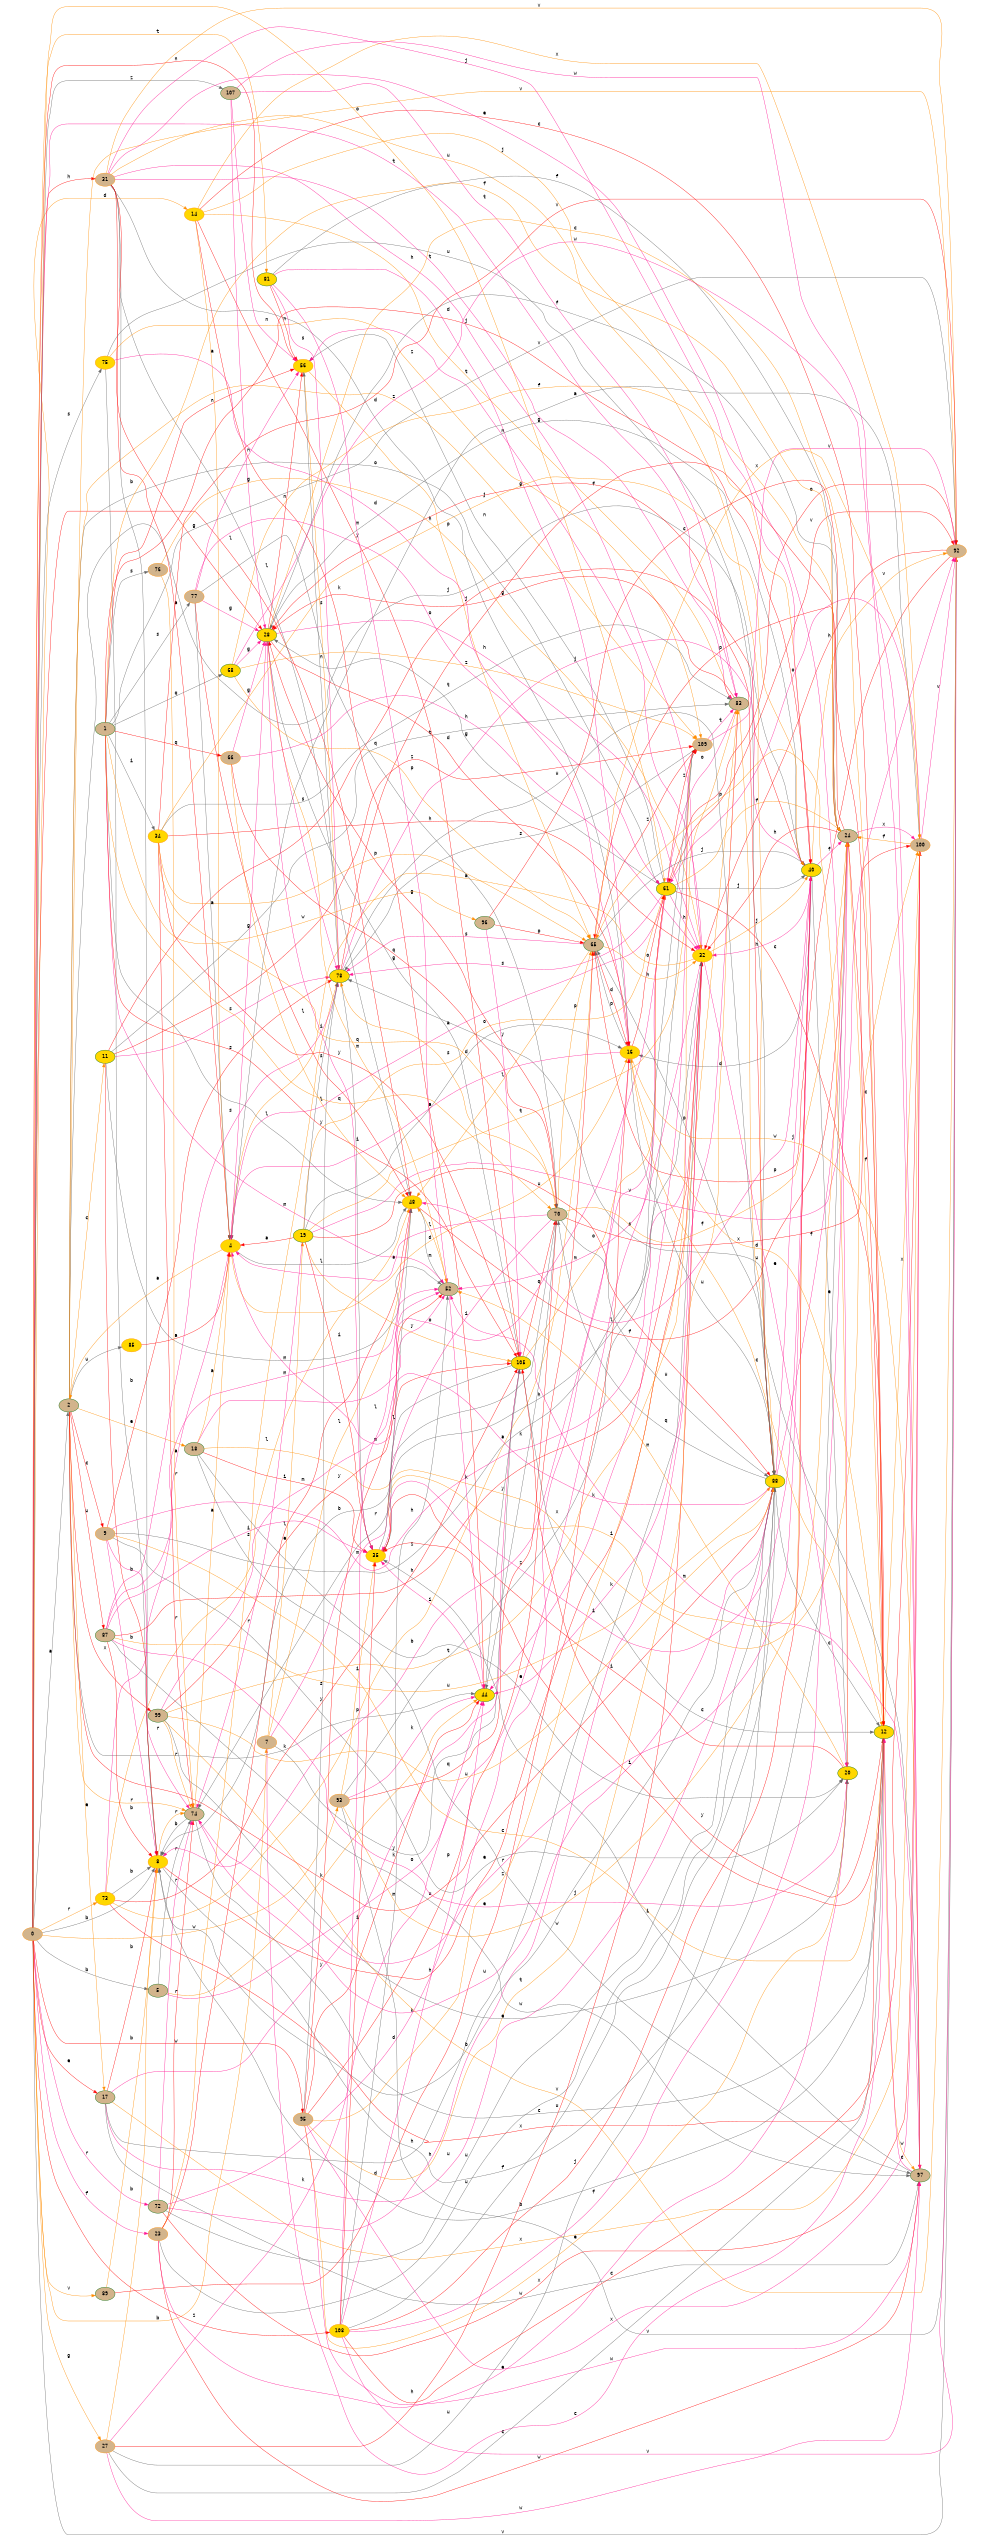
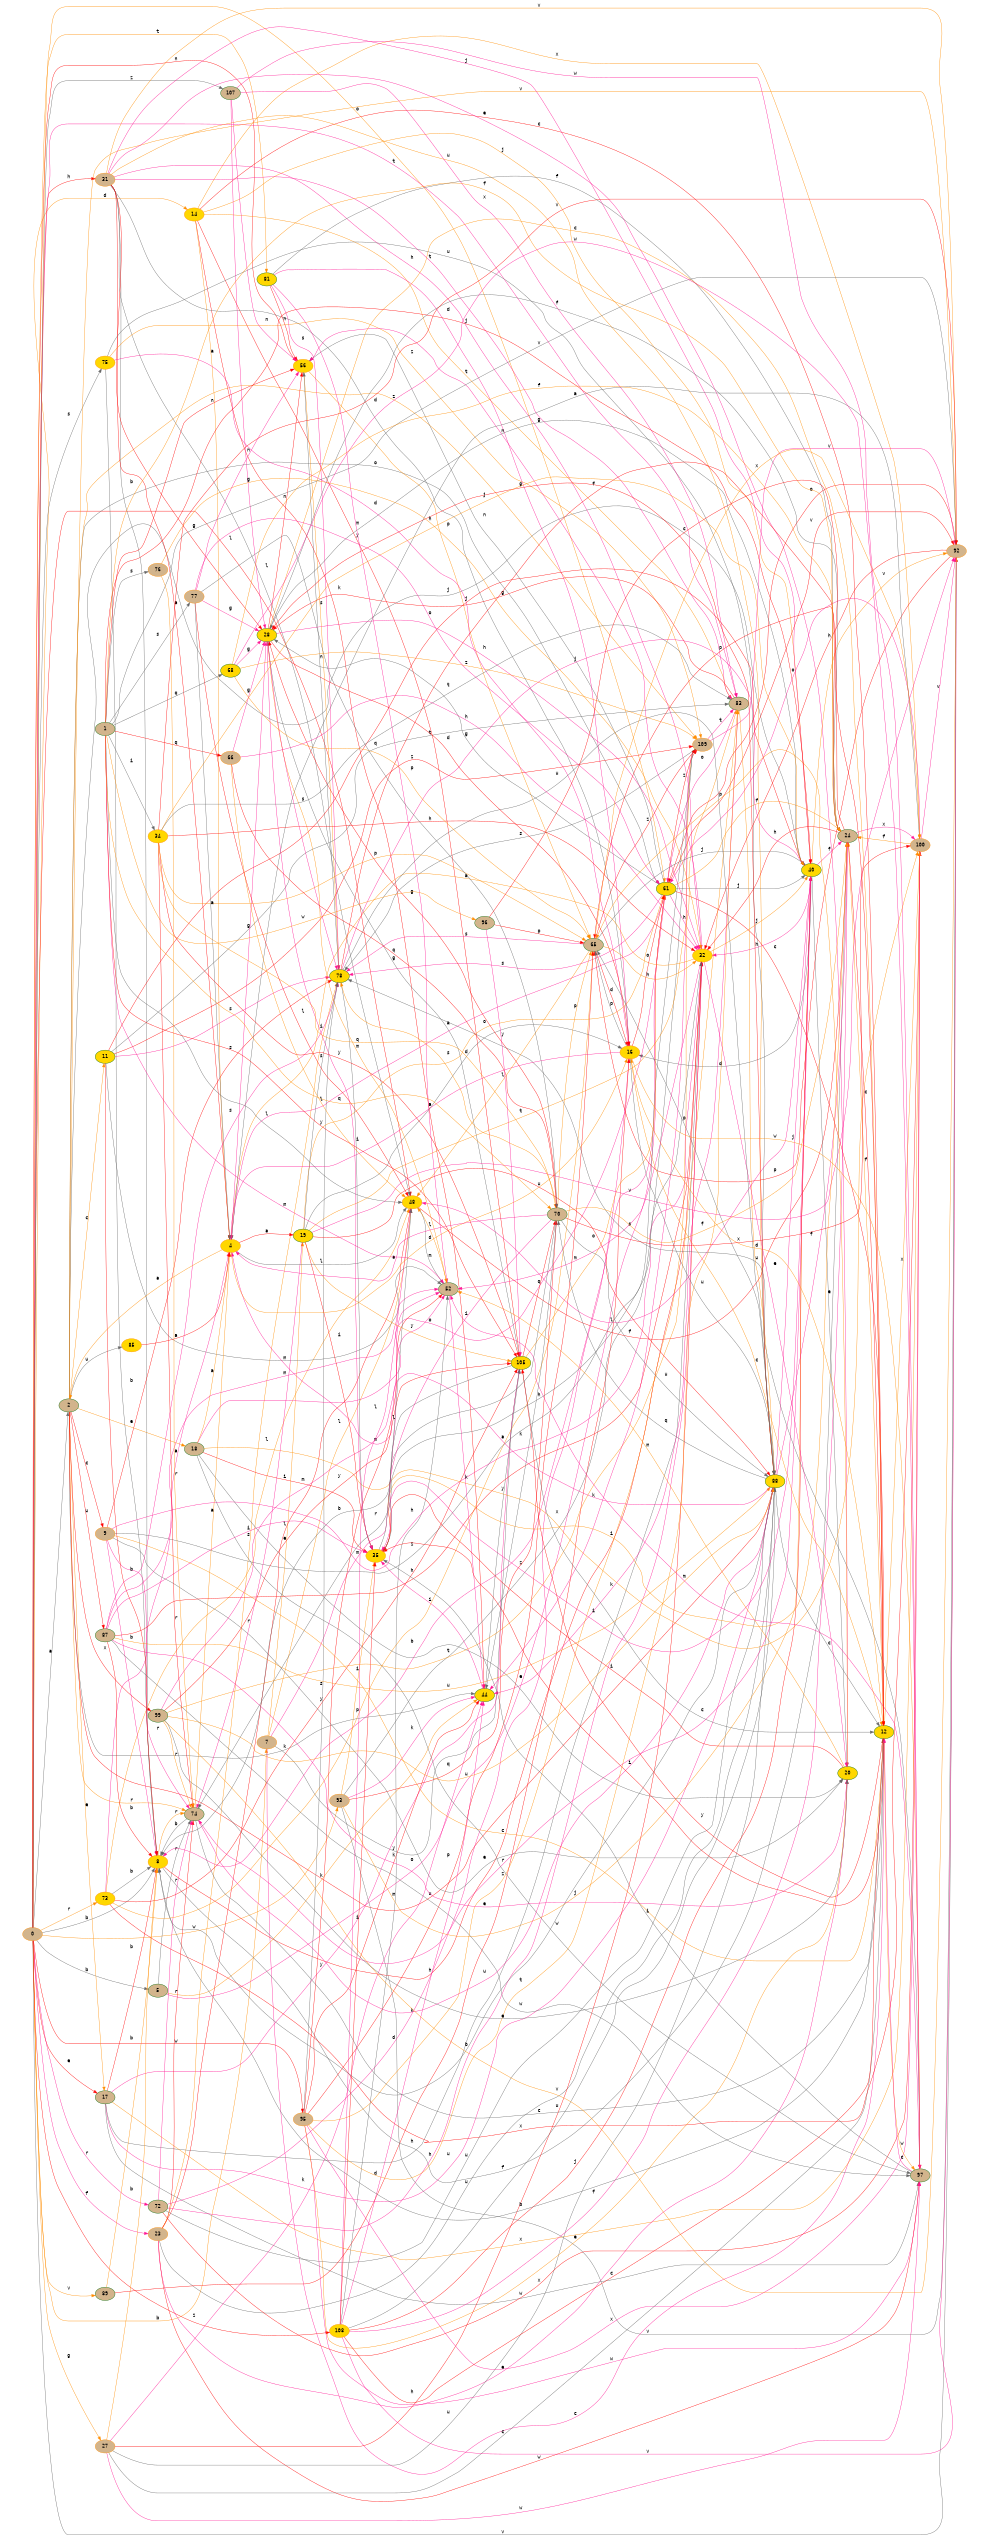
  strict digraph {
    fontname="DejaVu Sans Mono"
    rankdir=LR
    node [color=darkgreen fillcolor=tan fontname="DejaVu Sans Mono" style=filled]
    edge [color=deeppink fontname="DejaVu Sans Mono"]
    0 [color=darkorange]
    2
    5
    7 [color=darkorange]
    8 [color=darkorange fillcolor=gold]
    14 [color=darkorange fillcolor=gold]
    17
    23 [color=darkorange]
    27 [color=darkorange]
    31 [color=darkorange]
    48 [color=darkorange fillcolor=gold]
    56 [color=darkorange fillcolor=gold]
    61 [fillcolor=gold]
    72
    73 [color=darkorange fillcolor=gold]
    75 [color=darkorange fillcolor=gold]
    81 [fillcolor=gold]
    83
    89
    92 [color=darkorange]
    93 [color=darkorange]
    95 [color=darkorange]
    107
    108 [color=darkorange fillcolor=gold]
    40 [fillcolor=gold]
    9 [color=darkorange]
    11 [fillcolor=gold]
    18
    44 [fillcolor=gold]
    74
    85 [color=darkorange fillcolor=gold]
    87
    88 [fillcolor=gold]
    99
    109 [color=darkorange]
    52
    105 [fillcolor=gold]
    12 [fillcolor=gold]
    19 [fillcolor=gold]
    24
    32 [color=darkorange fillcolor=gold]
    4 [color=darkorange fillcolor=gold]
    100 [color=darkorange]
    97
    20 [fillcolor=gold]
    78 [fillcolor=gold]
    16 [color=darkorange fillcolor=gold]
    28 [fillcolor=gold]
    65
    70
    35 [color=darkorange fillcolor=gold]
    1
    34 [color=darkorange fillcolor=gold]
    66 [color=darkorange]
    68 [fillcolor=gold]
    76 [color=darkorange]
    77 [color=darkorange]
    96
    0 -> 2 [color=gray40 label=a]
    0 -> 5 [color=gray40 label=b]
    0 -> 7 [color=darkorange label=b]
    0 -> 8 [color=gray40 label=b]
    0 -> 14 [color=darkorange label=d]
    0 -> 17 [color=red label=e]
    0 -> 23 [label=f]
    0 -> 27 [color=darkorange label=g]
    0 -> 31 [color=red label=h]
    0 -> 48 [color=red label=l]
    0 -> 56 [color=red label=n]
    0 -> 61 [color=darkorange label=o]
    0 -> 72 [label=r]
    0 -> 73 [color=darkorange label=r]
    0 -> 75 [color=gray40 label=s]
    0 -> 81 [color=darkorange label=t]
    0 -> 83 [label=t]
    0 -> 89 [color=darkorange label=v]
    0 -> 92 [color=gray40 label=v]
    0 -> 93 [color=darkorange label=w]
    0 -> 95 [color=red label=w]
    0 -> 107 [color=gray40 label=z]
    0 -> 108 [color=red label=z]
    2 -> 17 [color=darkorange label=e]
    2 -> 61 [color=gray40 label=o]
    2 -> 92 [color=darkorange label=v]
    2 -> 40 [color=gray40 label=j]
    2 -> 9 [color=red label=c]
    2 -> 11 [color=darkorange label=c]
    2 -> 18 [color=darkorange label=e]
    2 -> 44 [color=gray40 label=k]
    2 -> 74 [color=darkorange label=r]
    2 -> 85 [color=gray40 label=u]
    2 -> 87 [color=red label=u]
    2 -> 88 [color=red label=u]
    2 -> 99 [color=red label=x]
    2 -> 109 [color=darkorange label=z]
    5 -> 61 [label=o]
    5 -> 44 [color=darkorange label=k]
    5 -> 74 [color=gray40 label=r]
    7 -> 48 [color=darkorange label=l]
    7 -> 52 [label=m]
    7 -> 105 [color=gray40 label=y]
    7 -> 12 [label=c]
    7 -> 19 [color=darkorange label=e]
    8 -> 74 [color=darkorange label=r]
    8 -> 24 [color=gray40 label=f]
    8 -> 32 [color=red label=h]
    14 -> 83 [color=darkorange label=t]
    14 -> 40 [color=darkorange label=j]
    14 -> 44 [color=red label=k]
    14 -> 105 [color=red label=y]
    14 -> 12 [color=red label=c]
    14 -> 4 [color=darkorange label=a]
    14 -> 100 [color=darkorange label=x]
    17 -> 8 [color=red label=b]
    17 -> 88 [label=u]
    17 -> 105 [label=y]
    17 -> 32 [color=gray40 label=h]
    17 -> 100 [color=darkorange label=x]
    17 -> 97 [color=gray40 label=w]
    23 -> 48 [color=red label=l]
    23 -> 74 [color=red label=r]
    23 -> 88 [color=gray40 label=u]
    23 -> 97 [color=red label=w]
    23 -> 20 [label=e]
    23 -> 78 [color=darkorange label=s]
    27 -> 8 [color=darkorange label=b]
    27 -> 44 [label=k]
    27 -> 88 [color=gray40 label=u]
    27 -> 12 [color=gray40 label=c]
    27 -> 32 [color=red label=h]
    27 -> 97 [label=w]
    31 -> 8 [color=gray40 label=b]
    31 -> 48 [color=gray40 label=l]
    31 -> 83 [label=t]
    31 -> 92 [color=darkorange label=v]
    31 -> 40 [label=j]
    31 -> 88 [color=darkorange label=u]
    31 -> 32 [label=h]
    31 -> 4 [color=red label=a]
    31 -> 20 [label=e]
    31 -> 16 [color=gray40 label=d]
    31 -> 28 [color=red label=g]
    48 -> 52 [color=gray40 label=m]
    48 -> 24 [color=red label=f]
    56 -> 78 [color=darkorange label=s]
    56 -> 65 [color=darkorange label=p]
    61 -> 8 [label=b]
    61 -> 56 [color=gray40 label=n]
    61 -> 92 [color=red label=v]
    61 -> 40 [color=gray40 label=j]
    61 -> 109 [color=red label=z]
    61 -> 12 [color=red label=c]
    61 -> 24 [color=darkorange label=f]
    61 -> 32 [label=h]
    61 -> 4 [label=a]
    61 -> 78 [label=s]
    61 -> 28 [color=gray40 label=g]
    72 -> 74 [label=r]
    72 -> 88 [color=gray40 label=u]
    72 -> 32 [label=h]
    72 -> 100 [color=red label=x]
    72 -> 16 [label=d]
    73 -> 8 [color=gray40 label=b]
    73 -> 48 [color=darkorange label=l]
    73 -> 105 [color=red label=y]
    73 -> 4 [label=a]
    73 -> 100 [color=red label=x]
    73 -> 65 [color=darkorange label=p]
    75 -> 8 [color=gray40 label=b]
    75 -> 88 [color=gray40 label=u]
    75 -> 109 [color=darkorange label=z]
    75 -> 16 [label=d]
    81 -> 56 [color=red label=n]
    81 -> 52 [label=m]
    81 -> 24 [color=gray40 label=f]
    81 -> 78 [label=s]
    81 -> 16 [label=d]
    83 -> 61 [label=o]
    83 -> 44 [label=k]
    83 -> 88 [color=darkorange label=u]
    83 -> 28 [color=red label=g]
    89 -> 8 [color=darkorange label=b]
    89 -> 16 [color=red label=d]
    92 -> 61 [color=red label=o]
    92 -> 32 [color=red label=h]
    92 -> 65 [color=red label=p]
    93 -> 92 [color=gray40 label=v]
    93 -> 40 [color=darkorange label=j]
    93 -> 44 [label=k]
    93 -> 109 [color=gray40 label=z]
    93 -> 70 [color=red label=q]
    93 -> 35 [color=darkorange label=i]
    95 -> 83 [color=darkorange label=t]
    95 -> 44 [color=red label=k]
    95 -> 109 [color=darkorange label=z]
    95 -> 52 [color=red label=m]
    95 -> 100 [label=x]
    95 -> 97 [label=w]
    95 -> 20 [color=darkorange label=e]
    95 -> 78 [color=gray40 label=s]
    95 -> 65 [color=red label=p]
    107 -> 56 [label=n]
-   107 -> 83 [label=t]
+   107 -> 83 [label=x]
    107 -> 97 [label=w]
    107 -> 28 [label=g]
    108 -> 48 [label=l]
    108 -> 92 [label=v]
    108 -> 40 [color=red label=j]
    108 -> 44 [label=k]
    108 -> 88 [color=gray40 label=u]
    108 -> 52 [color=gray40 label=m]
    108 -> 12 [color=red label=c]
    108 -> 24 [label=f]
    108 -> 35 [color=red label=i]
    40 -> 48 [label=l]
    40 -> 92 [color=darkorange label=v]
    40 -> 74 [label=r]
    40 -> 24 [label=f]
    40 -> 32 [label=h]
    40 -> 20 [color=gray40 label=e]
    40 -> 16 [color=gray40 label=d]
    40 -> 28 [color=gray40 label=g]
    40 -> 35 [label=i]
    9 -> 8 [label=b]
    9 -> 74 [label=r]
    9 -> 109 [color=gray40 label=z]
    9 -> 12 [color=darkorange label=c]
    9 -> 32 [label=h]
    9 -> 20 [color=gray40 label=e]
    9 -> 78 [color=red label=s]
    11 -> 8 [color=red label=b]
    11 -> 83 [color=gray40 label=t]
    11 -> 40 [color=red label=j]
    11 -> 109 [color=red label=z]
    11 -> 52 [color=gray40 label=m]
    11 -> 78 [label=s]
    18 -> 61 [label=o]
    18 -> 4 [color=darkorange label=a]
    18 -> 100 [color=darkorange label=x]
    18 -> 97 [color=gray40 label=w]
    18 -> 20 [color=gray40 label=e]
    18 -> 35 [color=red label=i]
    44 -> 105 [color=gray40 label=y]
    44 -> 35 [label=i]
    74 -> 8 [color=gray40 label=b]
    74 -> 88 [label=u]
    74 -> 12 [color=gray40 label=c]
    74 -> 4 [color=darkorange label=a]
    85 -> 4 [color=red label=a]
    87 -> 8 [color=red label=b]
    87 -> 88 [color=darkorange label=u]
    87 -> 52 [label=m]
    87 -> 32 [color=red label=h]
    87 -> 97 [color=gray40 label=w]
    87 -> 20 [label=e]
    87 -> 78 [label=s]
    87 -> 35 [label=i]
    88 -> 8 [color=gray40 label=b]
    88 -> 40 [label=j]
    88 -> 12 [color=gray40 label=c]
    88 -> 24 [label=f]
    88 -> 4 [label=a]
    88 -> 28 [color=red label=g]
    88 -> 65 [color=gray40 label=p]
    88 -> 70 [color=gray40 label=q]
    99 -> 83 [color=darkorange label=t]
    99 -> 92 [color=darkorange label=v]
    99 -> 74 [color=darkorange label=r]
    99 -> 88 [color=darkorange label=u]
    99 -> 52 [label=m]
    99 -> 105 [color=red label=y]
    99 -> 20 [color=gray40 label=e]
    109 -> 83 [label=t]
    109 -> 92 [label=v]
    109 -> 44 [label=k]
    109 -> 78 [color=gray40 label=s]
    52 -> 48 [color=darkorange label=l]
    52 -> 44 [label=k]
    105 -> 8 [color=gray40 label=b]
    105 -> 61 [color=darkorange label=o]
    105 -> 12 [color=gray40 label=c]
    105 -> 28 [color=gray40 label=g]
    105 -> 70 [color=red label=q]
    12 -> 8 [color=gray40 label=b]
    12 -> 105 [color=red label=y]
    12 -> 24 [color=darkorange label=f]
    12 -> 100 [color=darkorange label=x]
    12 -> 97 [color=darkorange label=w]
    12 -> 16 [color=darkorange label=d]
    12 -> 35 [color=red label=i]
    19 -> 61 [color=darkorange label=o]
    19 -> 83 [color=darkorange label=t]
    19 -> 92 [label=v]
    19 -> 74 [label=r]
    19 -> 88 [color=red label=u]
    19 -> 105 [color=darkorange label=y]
-   19 -> 4 [color=red label=a]
+   4 -> 19 [color=red label=a]
    19 -> 78 [color=gray40 label=s]
    19 -> 16 [color=gray40 label=d]
    19 -> 35 [color=red label=i]
    24 -> 12 [color=red label=c]
    24 -> 32 [color=red label=h]
    24 -> 100 [label=x]
    24 -> 65 [color=red label=p]
    24 -> 35 [color=darkorange label=i]
    32 -> 56 [label=n]
    32 -> 40 [color=darkorange label=j]
    32 -> 52 [label=m]
    32 -> 4 [color=darkorange label=a]
    32 -> 20 [label=e]
    4 -> 2 [color=darkorange label=a]
    4 -> 48 [color=gray40 label=l]
    4 -> 16 [color=darkorange label=d]
    4 -> 28 [label=g]
    100 -> 61 [label=o]
    100 -> 92 [label=v]
    100 -> 24 [color=darkorange label=f]
    100 -> 4 [color=gray40 label=a]
    97 -> 52 [label=m]
    97 -> 12 [label=c]
    97 -> 78 [color=gray40 label=s]
    97 -> 35 [color=gray40 label=i]
    20 -> 52 [color=darkorange label=m]
    20 -> 65 [color=darkorange label=p]
    20 -> 35 [color=red label=i]
    78 -> 56 [color=gray40 label=n]
    78 -> 40 [label=j]
    78 -> 88 [color=gray40 label=u]
    78 -> 24 [color=red label=f]
    78 -> 35 [color=gray40 label=i]
    16 -> 61 [color=red label=o]
    16 -> 88 [color=gray40 label=u]
    16 -> 12 [color=darkorange label=c]
    16 -> 4 [label=a]
    16 -> 97 [color=darkorange label=w]
    16 -> 65 [color=gray40 label=p]
    28 -> 56 [color=red label=n]
    28 -> 52 [color=darkorange label=m]
    28 -> 12 [color=darkorange label=c]
    28 -> 24 [color=gray40 label=f]
    28 -> 32 [label=h]
    28 -> 78 [label=s]
    28 -> 16 [color=red label=d]
    28 -> 35 [label=i]
    65 -> 48 [color=darkorange label=l]
    65 -> 40 [color=gray40 label=j]
    65 -> 109 [color=red label=z]
    65 -> 32 [color=darkorange label=h]
    65 -> 100 [color=darkorange label=x]
    65 -> 78 [label=s]
    65 -> 16 [color=red label=d]
    70 -> 44 [color=gray40 label=k]
    70 -> 74 [color=gray40 label=r]
    70 -> 88 [color=gray40 label=u]
    70 -> 24 [color=darkorange label=f]
    70 -> 4 [label=a]
    70 -> 100 [color=red label=x]
    70 -> 78 [color=darkorange label=s]
    70 -> 28 [color=red label=g]
    70 -> 65 [color=darkorange label=p]
    70 -> 35 [label=i]
    35 -> 48 [color=gray40 label=l]
    35 -> 32 [color=gray40 label=h]
    1 -> 48 [color=gray40 label=l]
    1 -> 56 [color=red label=n]
    1 -> 92 [color=gray40 label=v]
    1 -> 40 [color=red label=j]
    1 -> 52 [label=m]
    1 -> 105 [color=red label=y]
    1 -> 24 [color=darkorange label=f]
    1 -> 70 [color=darkorange label=q]
    1 -> 34 [color=gray40 label=i]
    1 -> 66 [color=red label=q]
    1 -> 68 [color=gray40 label=q]
    1 -> 76 [color=gray40 label=s]
    1 -> 77 [color=gray40 label=s]
    1 -> 96 [color=darkorange label=w]
    34 -> 83 [color=gray40 label=t]
    34 -> 92 [color=red label=v]
    34 -> 40 [color=darkorange label=j]
    34 -> 74 [color=red label=r]
    34 -> 105 [color=red label=y]
    34 -> 32 [color=red label=h]
    34 -> 65 [color=darkorange label=p]
    34 -> 70 [color=darkorange label=q]
    66 -> 48 [color=darkorange label=l]
    66 -> 32 [label=h]
    66 -> 28 [label=g]
    66 -> 70 [color=red label=q]
    68 -> 109 [color=darkorange label=z]
    68 -> 24 [color=darkorange label=f]
    68 -> 97 [label=w]
    68 -> 28 [label=g]
    68 -> 65 [color=darkorange label=p]
    76 -> 74 [color=darkorange label=r]
    76 -> 32 [color=darkorange label=h]
    77 -> 48 [color=red label=l]
    77 -> 56 [label=n]
    77 -> 61 [label=o]
    77 -> 4 [color=gray40 label=a]
    77 -> 28 [label=g]
    77 -> 70 [color=gray40 label=q]
    96 -> 105 [label=y]
    96 -> 12 [color=red label=c]
    96 -> 65 [color=red label=p]
  }
